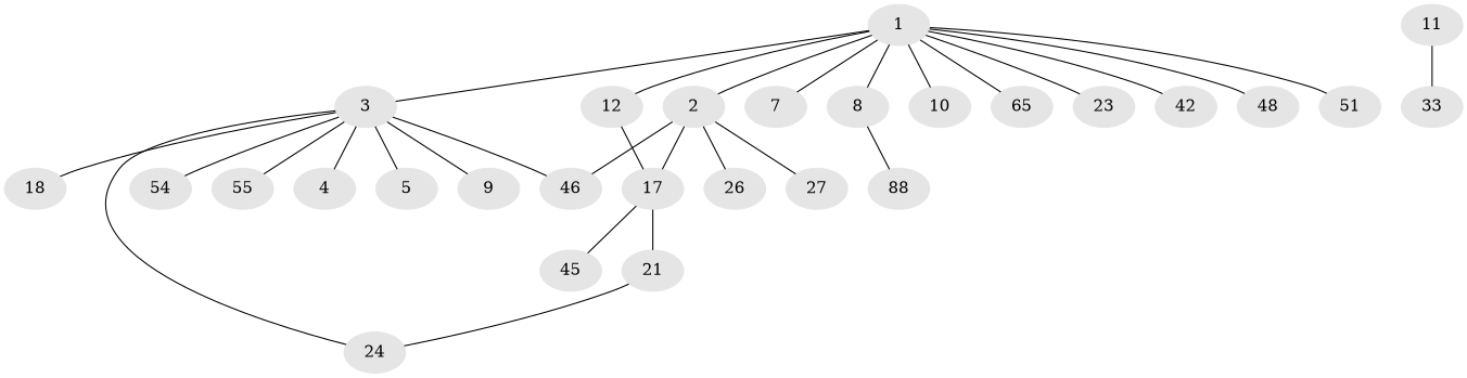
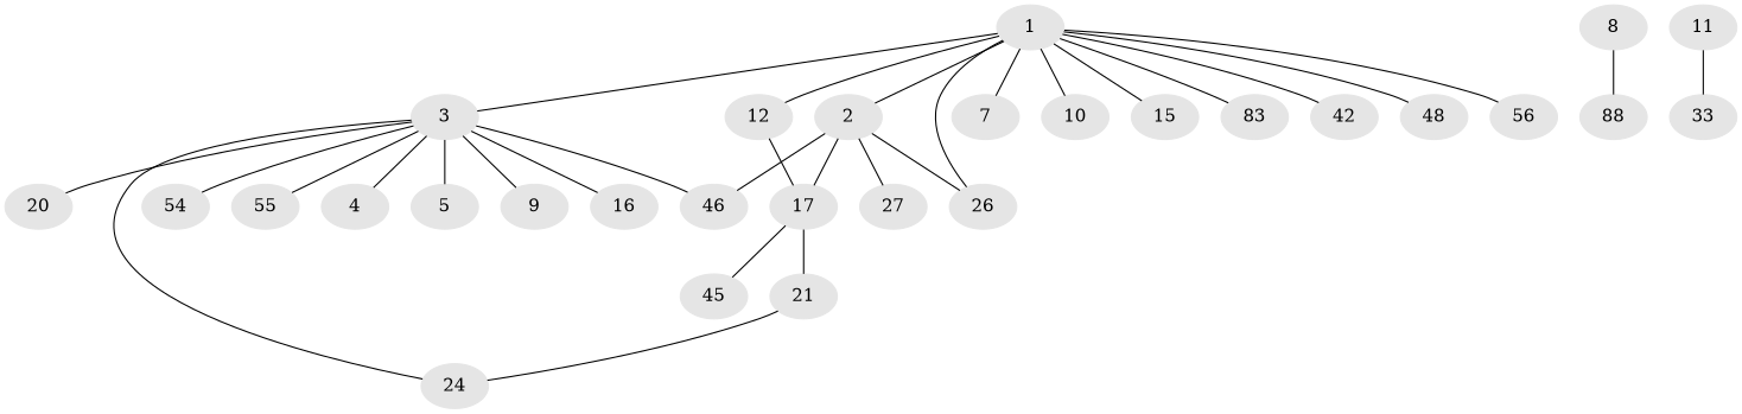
  graph {
    node [color=gray90 style=filled]
    1 [super="+2"]
    3 [super="+16+19"]
    n3 [label=2 super="+13"]
    7
    8
    10 [super="+30"]
    12 [super="+53+40+52+38+25+14"]
-   15 [label=65]
-   23
+   15
+   23 [label=83]
    42
    48
-   56 [label=51]
+   56
    4
    5
    9
-   18
+   18 [label=16]
+   20
    24
    54
    55
    46
    17 [super="+29+31+57+49+39+22"]
    26
    27
    n25 [label=88]
    33 [super="+35"]
    11
    21
    45
    1 -- 3 [weight=2]
    1 -- n3
    1 -- 7
-   1 -- 8
+   1 -- 26
    1 -- 10
    1 -- 12
    1 -- 15
    1 -- 23
    1 -- 42
    1 -- 48
    1 -- 56
    3 -- 4
    3 -- 5
    3 -- 9
    3 -- 18
+   3 -- 20
    3 -- 24
    3 -- 54
    3 -- 55
    3 -- 46
    n3 -- 46
    n3 -- 17
    n3 -- 26
    n3 -- 27
    8 -- n25
    12 -- 17
    17 -- 21
    17 -- 45
    11 -- 33
    21 -- 24
  }
